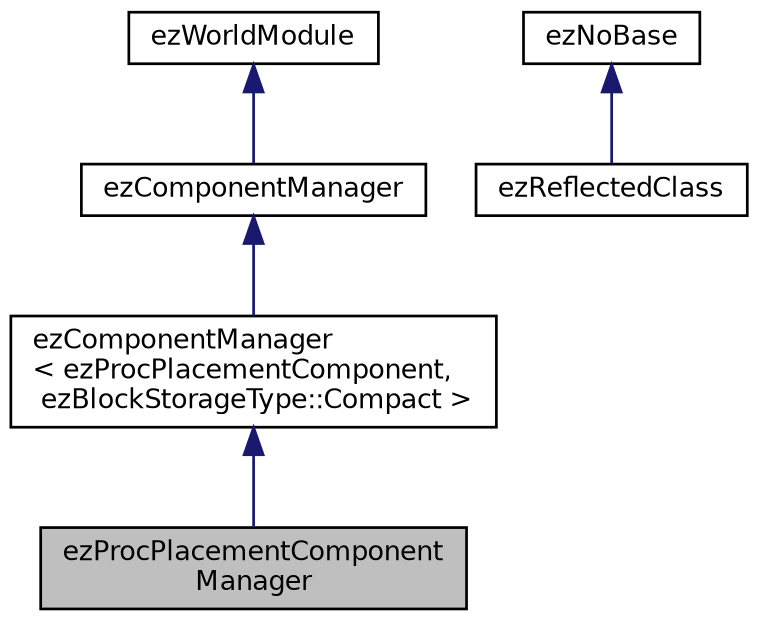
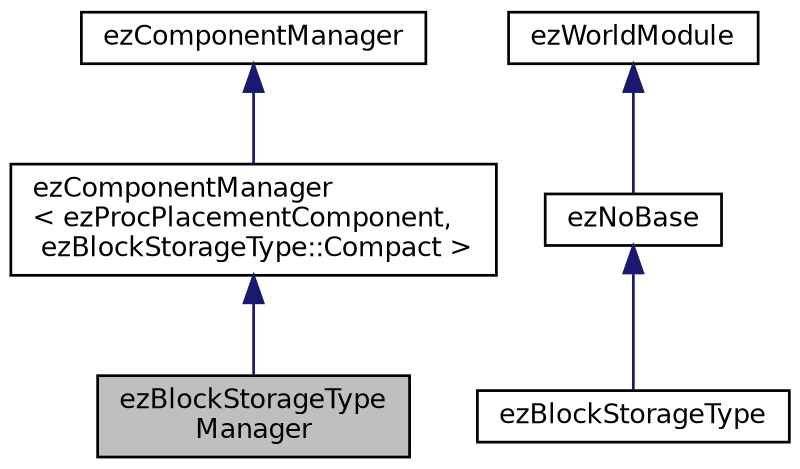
  digraph {
    node [color=black fillcolor=white fontname=Helvetica fontsize=10 shape=record style=filled]
    edge [color=midnightblue dir=back fontname=Helvetica fontsize=10 labelfontname=Helvetica labelfontsize=10 style=solid]
-   n1 [fillcolor=grey75 fontcolor=black height=0.2 label="ezProcPlacementComponent\lManager" width=0.4]
+   n1 [fillcolor=grey75 fontcolor=black height=0.2 label="ezBlockStorageType\lManager" width=0.4]
    n2 [height=0.2 label="ezComponentManager\l\< ezProcPlacementComponent,\l ezBlockStorageType::Compact \>" width=0.4]
    n3 [height=0.2 label=ezComponentManager width=0.4]
    n4 [height=0.2 label=ezWorldModule width=0.4]
-   n5 [height=0.2 label=ezReflectedClass width=0.4]
+   n5 [height=0.2 label=ezBlockStorageType width=0.4]
    n6 [height=0.2 label=ezNoBase width=0.4]
    n2 -> n1
    n3 -> n2
-   n4 -> n3
+   n4 -> n6
    n6 -> n5
  }
